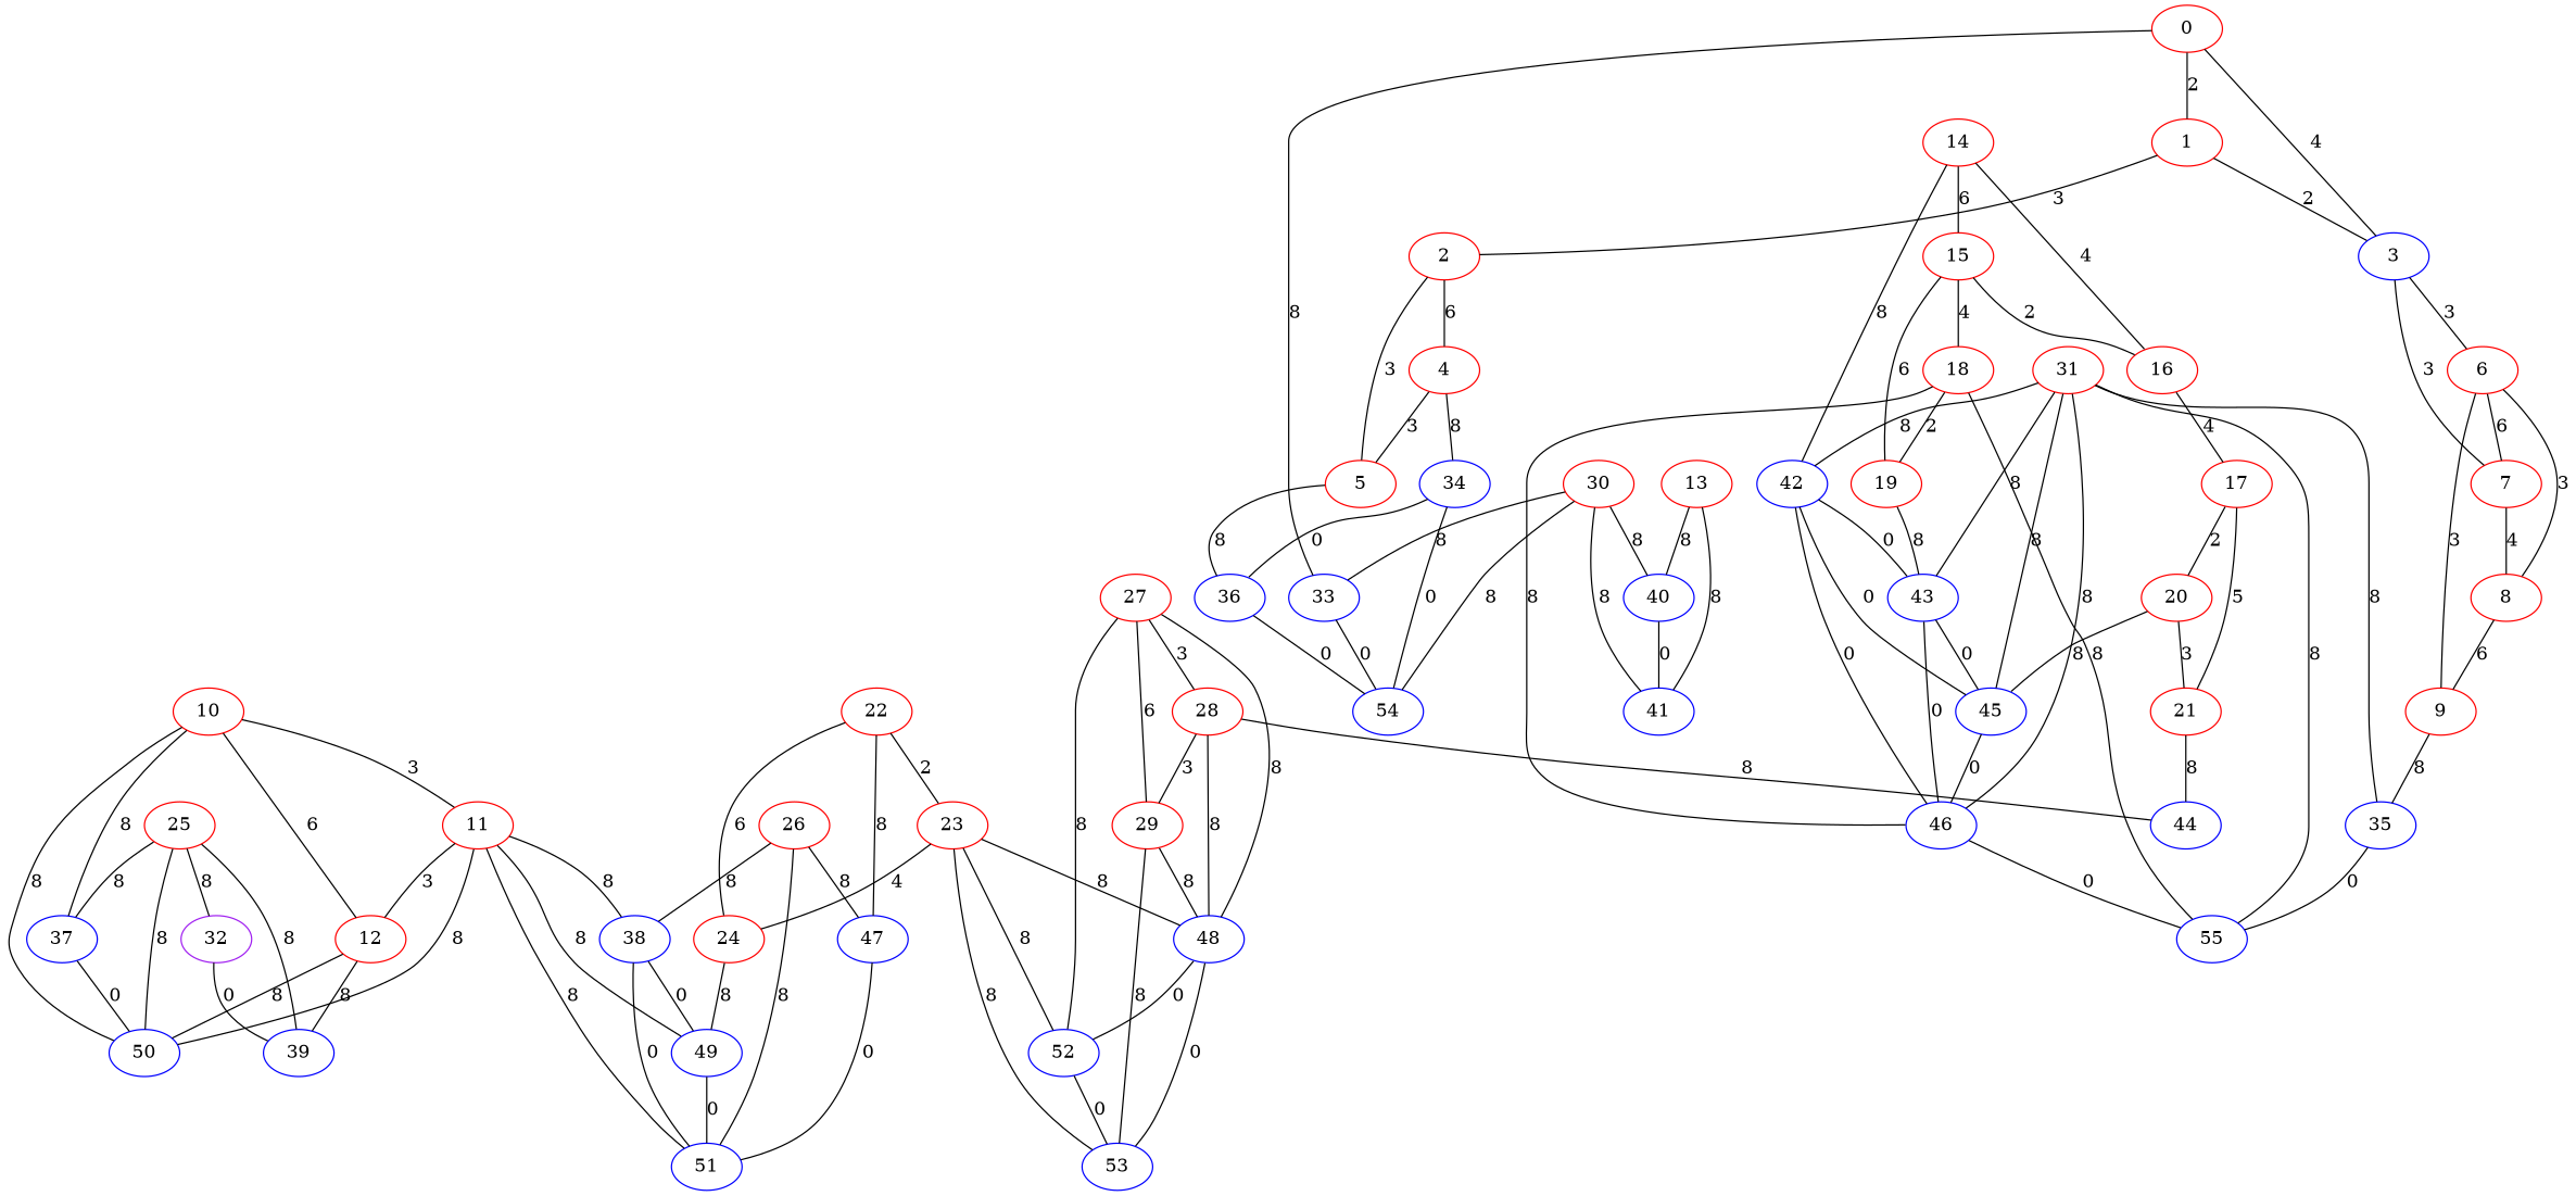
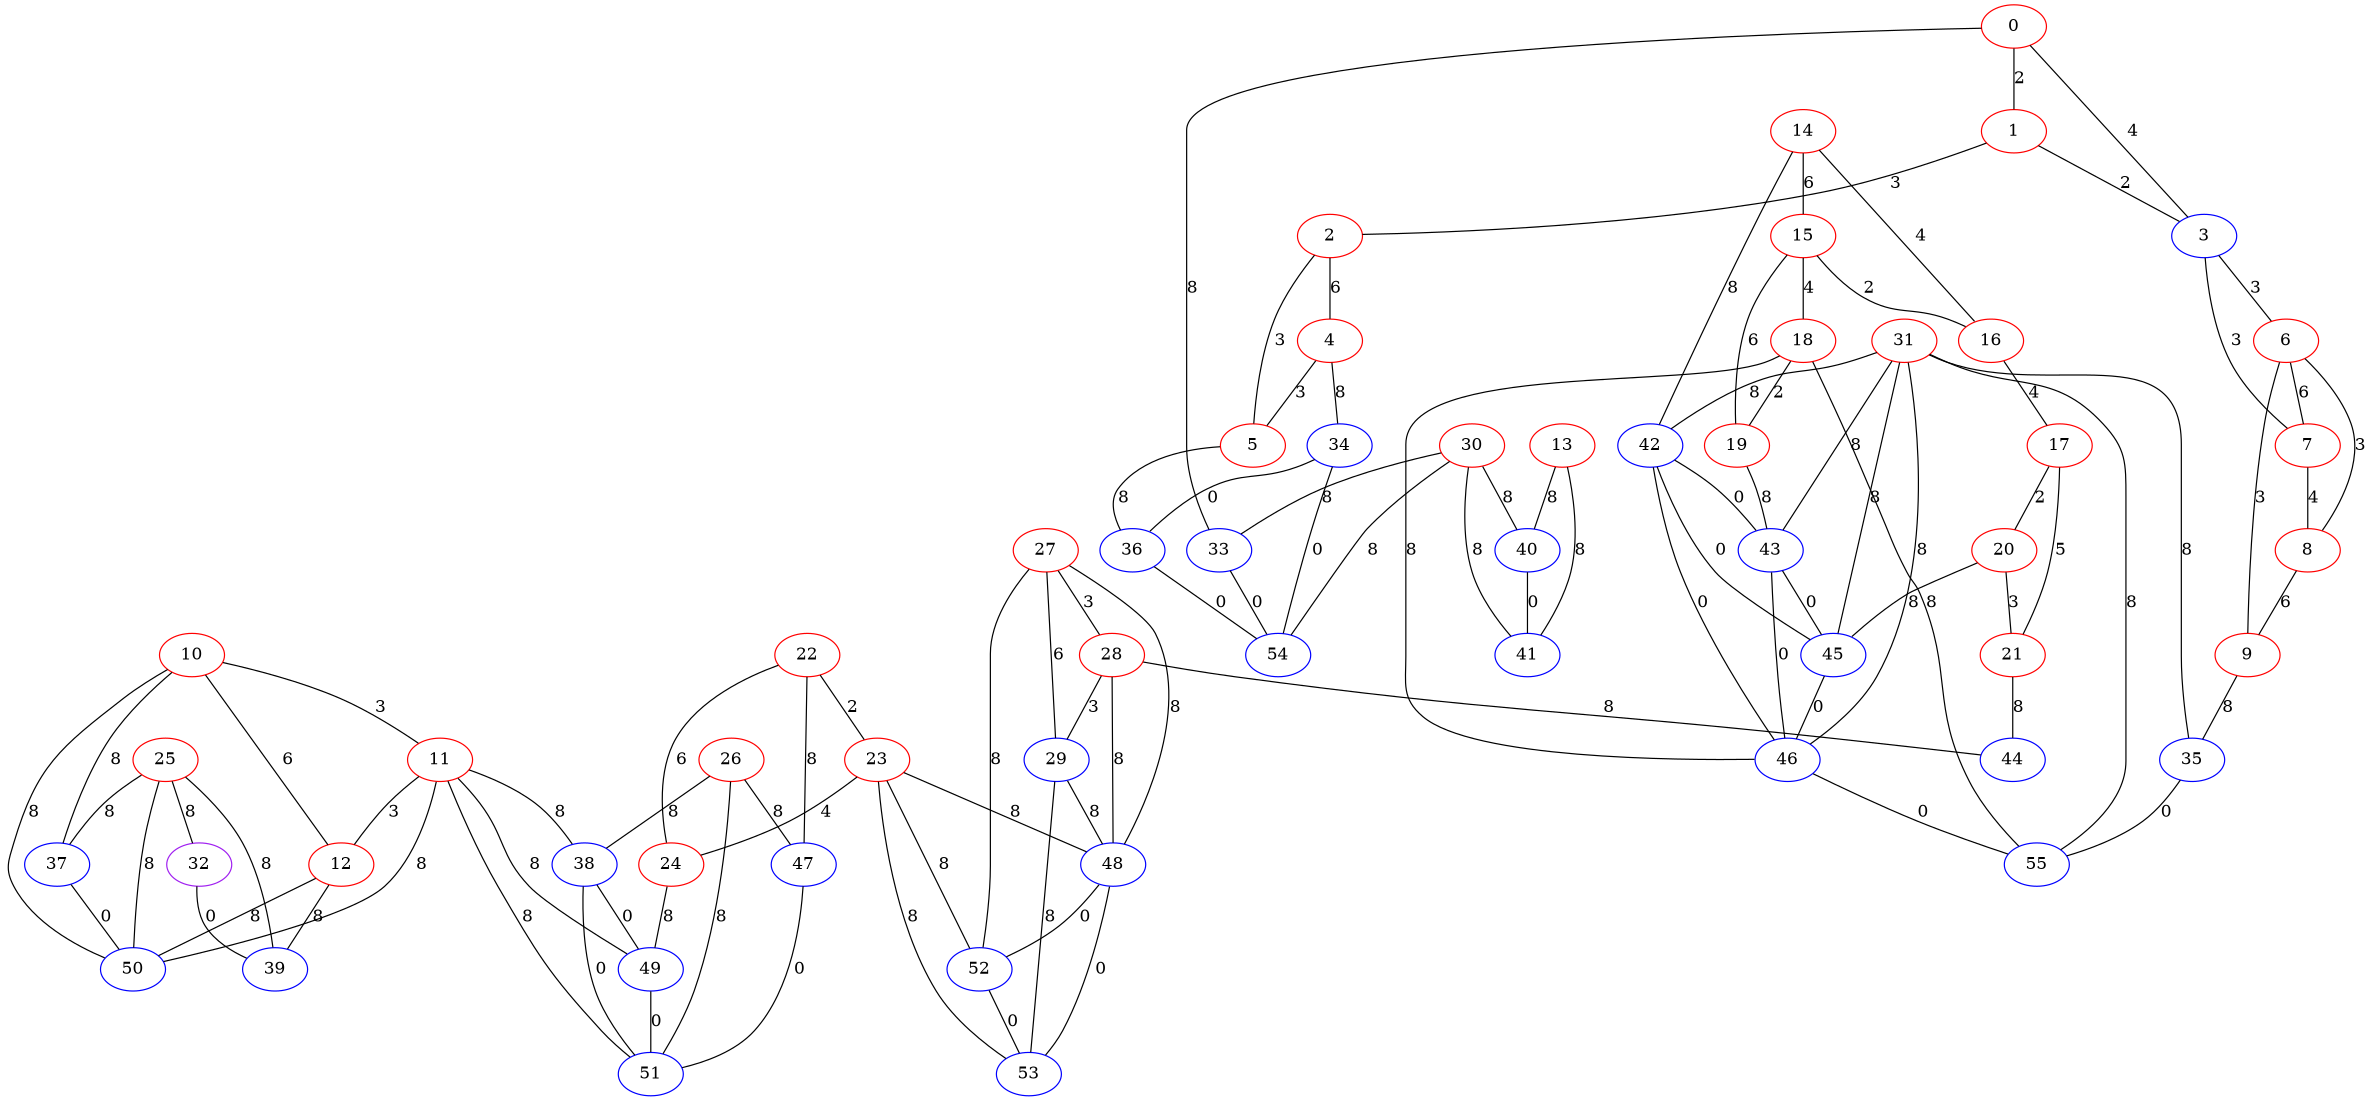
  graph {
    node [color=red weight=1]
    0
    1
    3 [color=blue]
    33 [color=blue weight=3]
    2
    6
    7
    54 [color=blue weight=3]
    4
    5
    34 [color=blue weight=3]
    36 [color=blue weight=3]
    8
    9
    35 [color=blue weight=3]
    55 [color=blue weight=3]
    10
    11
    12
    37 [color=blue weight=3]
    50 [color=blue weight=3]
    38 [color=blue weight=3]
    49 [color=blue weight=3]
    51 [color=blue weight=3]
    39 [color=blue weight=3]
    40 [color=blue weight=3]
    13
    41 [color=blue weight=3]
    14
    15
    16
    42 [color=blue weight=3]
    18
    19
    17
    46 [color=blue weight=3]
    43 [color=blue weight=3]
    45 [color=blue weight=3]
    20
    21
    44 [color=blue weight=3]
    22
    23
    24
    47 [color=blue weight=3]
    48 [color=blue weight=3]
    52 [color=blue weight=3]
    53 [color=blue weight=3]
    25
    32 [color=purple weight=4]
    26
    27
    28
-   29
+   29 [color=blue]
    30
    31
    0 -- 1 [label=2]
    0 -- 3 [label=4]
    0 -- 33 [label=8]
    1 -- 3 [label=2]
    1 -- 2 [label=3]
    3 -- 6 [label=3]
    3 -- 7 [label=3]
    33 -- 54 [label=0]
    2 -- 4 [label=6]
    2 -- 5 [label=3]
    6 -- 7 [label=6]
    6 -- 8 [label=3]
    6 -- 9 [label=3]
    7 -- 8 [label=4]
    4 -- 5 [label=3]
    4 -- 34 [label=8]
    5 -- 36 [label=8]
    34 -- 54 [label=0]
    34 -- 36 [label=0]
    36 -- 54 [label=0]
    8 -- 9 [label=6]
    9 -- 35 [label=8]
    35 -- 55 [label=0]
    10 -- 11 [label=3]
    10 -- 12 [label=6]
    10 -- 37 [label=8]
    10 -- 50 [label=8]
    11 -- 12 [label=3]
    11 -- 50 [label=8]
    11 -- 38 [label=8]
    11 -- 49 [label=8]
    11 -- 51 [label=8]
    12 -- 50 [label=8]
    12 -- 39 [label=8]
    37 -- 50 [label=0]
    38 -- 49 [label=0]
    38 -- 51 [label=0]
    49 -- 51 [label=0]
    40 -- 41 [label=0]
    13 -- 40 [label=8]
    13 -- 41 [label=8]
    14 -- 15 [label=6]
    14 -- 16 [label=4]
    14 -- 42 [label=8]
    15 -- 16 [label=2]
    15 -- 18 [label=4]
    15 -- 19 [label=6]
    16 -- 17 [label=4]
    42 -- 46 [label=0]
    42 -- 43 [label=0]
    42 -- 45 [label=0]
    18 -- 55 [label=8]
    18 -- 19 [label=2]
    18 -- 46 [label=8]
    19 -- 43 [label=8]
    17 -- 20 [label=2]
    17 -- 21 [label=5]
    46 -- 55 [label=0]
    43 -- 46 [label=0]
    43 -- 45 [label=0]
    45 -- 46 [label=0]
    20 -- 45 [label=8]
    20 -- 21 [label=3]
    21 -- 44 [label=8]
    22 -- 23 [label=2]
    22 -- 24 [label=6]
    22 -- 47 [label=8]
    23 -- 24 [label=4]
    23 -- 48 [label=8]
    23 -- 52 [label=8]
    23 -- 53 [label=8]
    24 -- 49 [label=8]
    47 -- 51 [label=0]
    48 -- 52 [label=0]
    48 -- 53 [label=0]
    52 -- 53 [label=0]
    25 -- 37 [label=8]
    25 -- 50 [label=8]
    25 -- 39 [label=8]
    25 -- 32 [label=8]
    32 -- 39 [label=0]
    26 -- 38 [label=8]
    26 -- 51 [label=8]
    26 -- 47 [label=8]
    27 -- 48 [label=8]
    27 -- 52 [label=8]
    27 -- 28 [label=3]
    27 -- 29 [label=6]
    28 -- 44 [label=8]
    28 -- 48 [label=8]
    28 -- 29 [label=3]
    29 -- 48 [label=8]
    29 -- 53 [label=8]
    30 -- 33 [label=8]
    30 -- 54 [label=8]
    30 -- 40 [label=8]
    30 -- 41 [label=8]
    31 -- 35 [label=8]
    31 -- 55 [label=8]
    31 -- 42 [label=8]
    31 -- 46 [label=8]
    31 -- 43 [label=8]
    31 -- 45 [label=8]
  }
